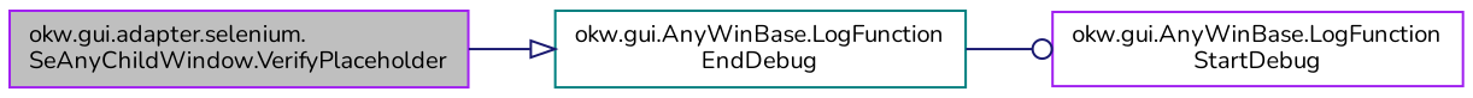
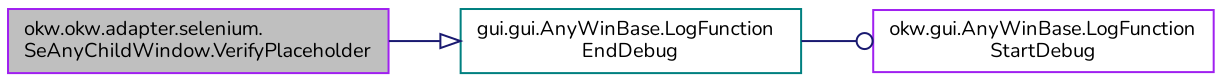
  digraph {
    fontname=Nunito
    rankdir=LR
    node [color=purple fillcolor=white fontname=Nunito fontsize=10 shape=record style=filled]
    edge [color=midnightblue fontname=Nunito fontsize=10 labelfontname=Helvetica labelfontsize=10 style=solid]
-   n1 [fillcolor=grey75 fontcolor=black height=0.2 label="okw.gui.adapter.selenium.\lSeAnyChildWindow.VerifyPlaceholder" width=0.4]
-   n2 [color=teal height=0.2 label="okw.gui.AnyWinBase.LogFunction\lEndDebug" width=0.4]
+   n1 [fillcolor=grey75 fontcolor=black height=0.2 label="okw.okw.adapter.selenium.\lSeAnyChildWindow.VerifyPlaceholder" width=0.4]
+   n2 [color=teal height=0.2 label="gui.gui.AnyWinBase.LogFunction\lEndDebug" width=0.4]
    n3 [height=0.2 label="okw.gui.AnyWinBase.LogFunction\lStartDebug" width=0.4]
    n1 -> n2 [arrowhead=onormal]
    n2 -> n3 [arrowhead=odot]
  }
